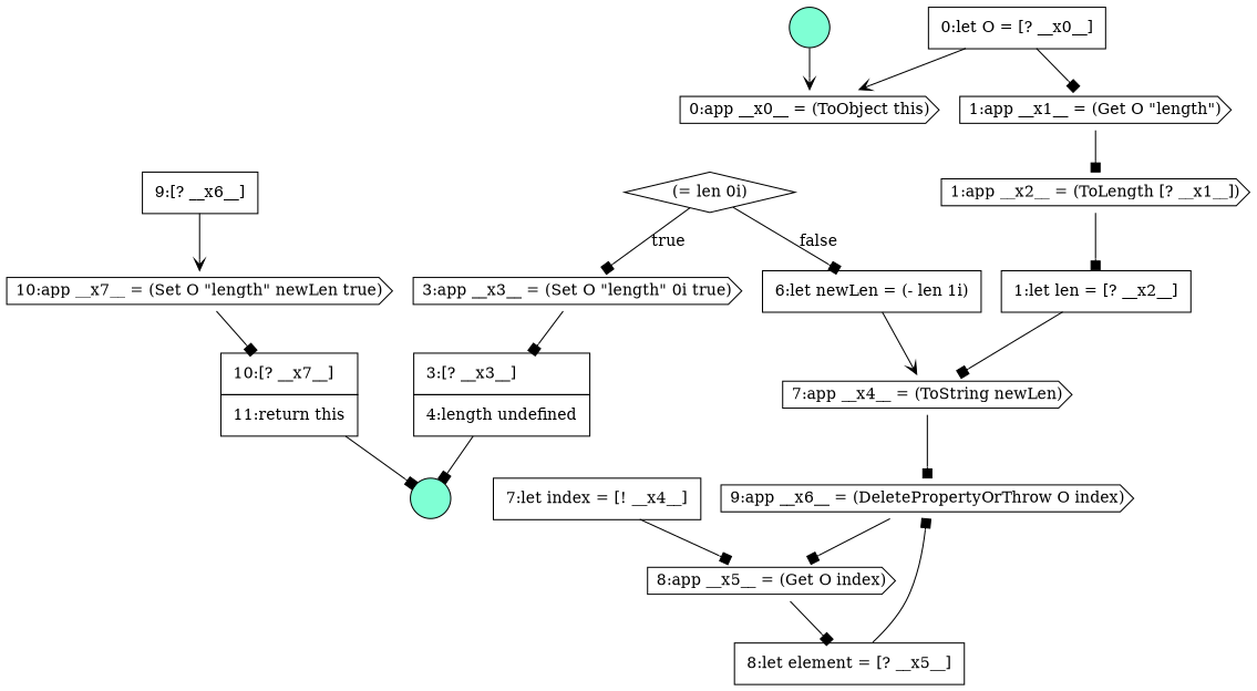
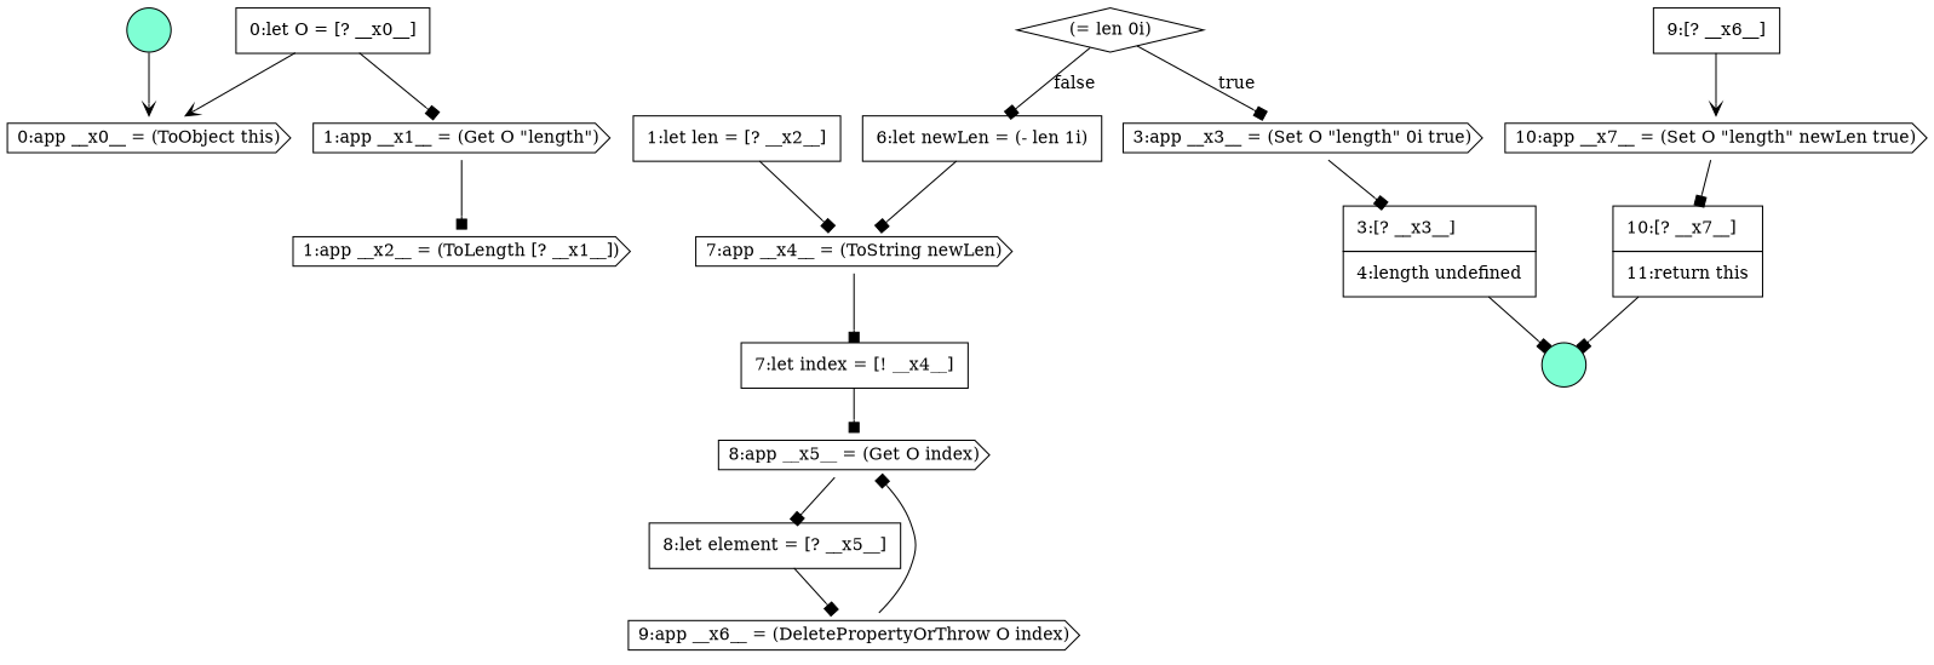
  digraph {
    node [color=black fillcolor=white shape=cds style=filled]
    edge [arrowhead=box color=black]
    n1 [fillcolor=aquamarine label=" " shape=circle]
    n2 [label=<<font color="black">0:app __x0__ = (ToObject this)</font>>]
    n3 [label=<<font color="black">1:app __x1__ = (Get O &quot;length&quot;)</font>>]
    n4 [label=<<font color="black">1:app __x2__ = (ToLength [? __x1__])</font>>]
    n5 [label=<<font color="black">     <table border="0" cellborder="1" cellspacing="0" cellpadding="10">       <tr><td align="left">1:let len = [? __x2__]</td></tr>     </table>   </font>> margin=0 shape=none]
    n6 [label=<<font color="black">8:app __x5__ = (Get O index)</font>>]
    n7 [label=<<font color="black">     <table border="0" cellborder="1" cellspacing="0" cellpadding="10">       <tr><td align="left">8:let element = [? __x5__]</td></tr>     </table>   </font>> margin=0 shape=none]
    n8 [label=<<font color="black">9:app __x6__ = (DeletePropertyOrThrow O index)</font>>]
    n9 [label=<<font color="black">     <table border="0" cellborder="1" cellspacing="0" cellpadding="10">       <tr><td align="left">3:[? __x3__]</td></tr>       <tr><td align="left">4:length undefined</td></tr>     </table>   </font>> margin=0 shape=none]
    n10 [fillcolor=aquamarine label=" " shape=circle]
    n11 [label=<<font color="black">7:app __x4__ = (ToString newLen)</font>>]
    n12 [label=<<font color="black">10:app __x7__ = (Set O &quot;length&quot; newLen true)</font>>]
    n13 [label=<<font color="black">     <table border="0" cellborder="1" cellspacing="0" cellpadding="10">       <tr><td align="left">10:[? __x7__]</td></tr>       <tr><td align="left">11:return this</td></tr>     </table>   </font>> margin=0 shape=none]
    n14 [label=<<font color="black">     <table border="0" cellborder="1" cellspacing="0" cellpadding="10">       <tr><td align="left">7:let index = [! __x4__]</td></tr>     </table>   </font>> margin=0 shape=none]
    n15 [label=<<font color="black">3:app __x3__ = (Set O &quot;length&quot; 0i true)</font>>]
    n16 [label=<<font color="black">     <table border="0" cellborder="1" cellspacing="0" cellpadding="10">       <tr><td align="left">0:let O = [? __x0__]</td></tr>     </table>   </font>> margin=0 shape=none]
    n17 [label=<<font color="black">(= len 0i)</font>> shape=diamond]
    n18 [label=<<font color="black">     <table border="0" cellborder="1" cellspacing="0" cellpadding="10">       <tr><td align="left">6:let newLen = (- len 1i)</td></tr>     </table>   </font>> margin=0 shape=none]
    n19 [label=<<font color="black">     <table border="0" cellborder="1" cellspacing="0" cellpadding="10">       <tr><td align="left">9:[? __x6__]</td></tr>     </table>   </font>> margin=0 shape=none]
    n1 -> n2 [arrowhead=vee]
    n3 -> n4
-   n4 -> n5
    n5 -> n11
    n6 -> n7
    n7 -> n8
    n8 -> n6
    n9 -> n10
-   n11 -> n8
+   n11 -> n14
    n12 -> n13
    n13 -> n10
    n14 -> n6
    n15 -> n9
    n16 -> n2 [arrowhead=vee]
    n16 -> n3
    n17 -> n15 [label=<<font color="black">true</font>>]
    n17 -> n18 [label=<<font color="black">false</font>>]
-   n18 -> n11 [arrowhead=vee]
+   n18 -> n11
    n19 -> n12 [arrowhead=vee]
  }
